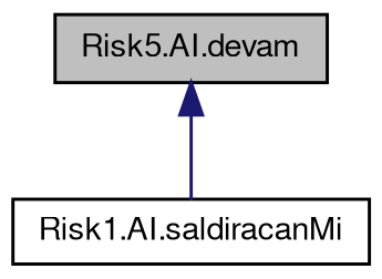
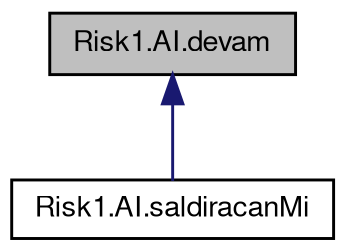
  digraph {
    rankdir=TB
    node [color=black fontname=FreeSans fontsize=10 shape=record]
-   n1 [fillcolor=grey75 fontcolor=black height=0.2 label="Risk5.AI.devam" style=filled width=0.4]
+   n1 [fillcolor=grey75 fontcolor=black height=0.2 label="Risk1.AI.devam" style=filled width=0.4]
    n2 [height=0.2 label="Risk1.AI.saldiracanMi" width=0.4]
    n1 -> n2 [color=midnightblue dir=back fontname=FreeSans fontsize=10 labelfontname=FreeSans labelfontsize=10 style=solid]
  }
